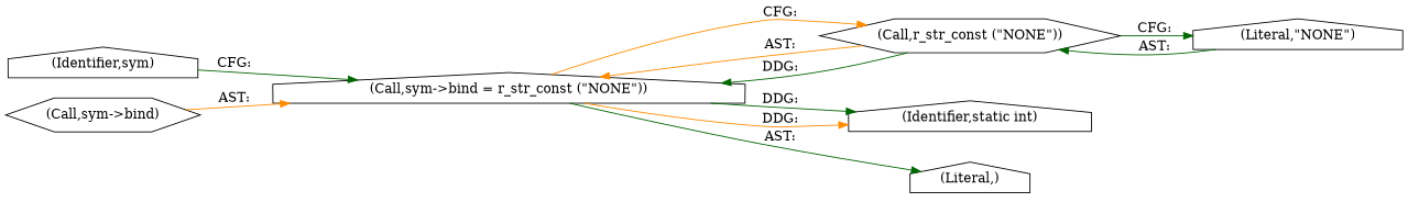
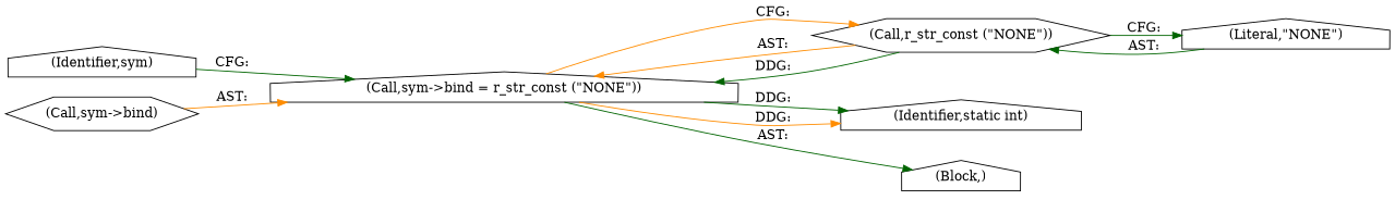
  digraph {
    rankdir=LR
    node [shape=house]
    edge [color=darkgreen]
    n1 [label="(Call,sym->bind = r_str_const (\"NONE\"))"]
    n2 [label="(Call,r_str_const (\"NONE\"))" shape=hexagon]
    n3 [label="(Identifier,static int)"]
-   n4 [label="(Literal,)"]
+   n4 [label="(Block,)"]
    n5 [label="(Literal,\"NONE\")"]
    n6 [label="(Identifier,sym)"]
    n7 [label="(Call,sym->bind)" shape=hexagon]
    n1 -> n2 [color=darkorange label="CFG: "]
    n1 -> n3 [label="DDG: "]
    n1 -> n3 [color=darkorange label="DDG: "]
    n1 -> n4 [label="AST: "]
    n2 -> n1 [color=darkorange label="AST: "]
    n2 -> n1 [label="DDG: "]
    n2 -> n5 [label="CFG: "]
    n5 -> n2 [label="AST: "]
    n6 -> n1 [label="CFG: "]
    n7 -> n1 [color=darkorange label="AST: "]
  }
